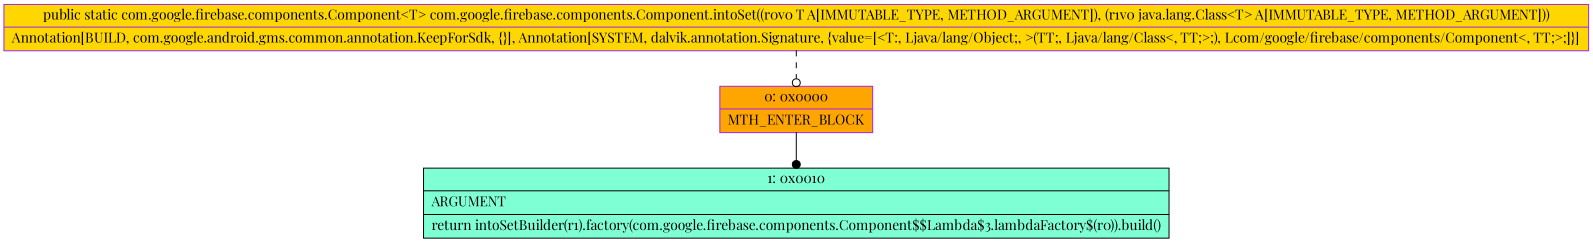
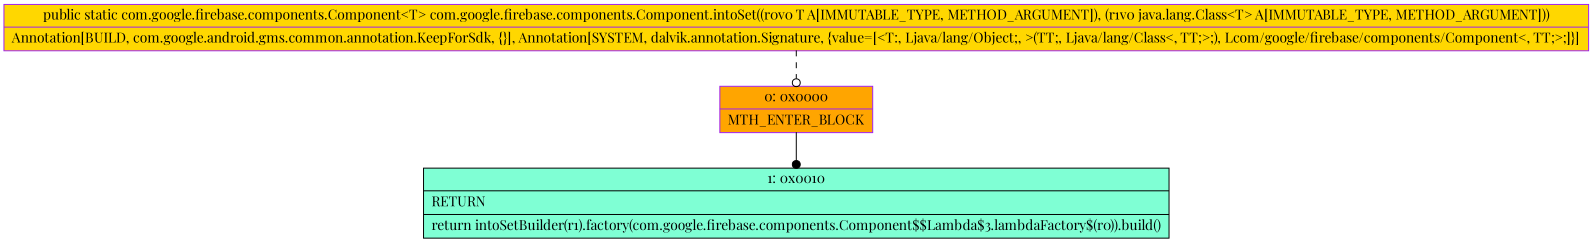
  digraph {
    fontname="Playfair Display"
    node [shape=record style=filled color=purple fontname="Playfair Display"]
    edge [fontname="Playfair Display"]
    n1 [label="{0\:\ 0x0000|MTH_ENTER_BLOCK\l}" fillcolor=orange]
-   n2 [label="{1\:\ 0x0010|ARGUMENT\l|return intoSetBuilder(r1).factory(com.google.firebase.components.Component$$Lambda$3.lambdaFactory$(r0)).build()\l}" fillcolor=aquamarine color=black]
+   n2 [label="{1\:\ 0x0010|RETURN\l|return intoSetBuilder(r1).factory(com.google.firebase.components.Component$$Lambda$3.lambdaFactory$(r0)).build()\l}" fillcolor=aquamarine color=black]
    n3 [label="{public static com.google.firebase.components.Component\<T\> com.google.firebase.components.Component.intoSet((r0v0 T A[IMMUTABLE_TYPE, METHOD_ARGUMENT]), (r1v0 java.lang.Class\<T\> A[IMMUTABLE_TYPE, METHOD_ARGUMENT]))  | Annotation[BUILD, com.google.android.gms.common.annotation.KeepForSdk, \{\}], Annotation[SYSTEM, dalvik.annotation.Signature, \{value=[\<T:, Ljava\/lang\/Object;, \>(TT;, Ljava\/lang\/Class\<, TT;\>;), Lcom\/google\/firebase\/components\/Component\<, TT;\>;]\}]\l}" fillcolor=gold]
    n1 -> n2 [style=solid arrowhead=dot]
    n3 -> n1 [style=dashed arrowhead=odot]
  }
